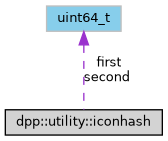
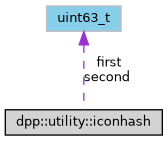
  digraph {
    node [fontname=Helvetica fontsize=10 shape=record style=filled]
    n1 [color=black fillcolor=lightgrey fontcolor=black height=0.2 label="dpp::utility::iconhash" width=0.4]
-   n2 [color=grey75 height=0.2 label=uint64_t width=0.4 fillcolor=skyblue]
+   n2 [color=grey75 height=0.2 label=uint63_t width=0.4 fillcolor=skyblue]
    n2 -> n1 [color=darkorchid3 dir=back fontname=Helvetica fontsize=10 label=" first\nsecond" labelfontname=Helvetica labelfontsize=10 style=dashed]
  }
